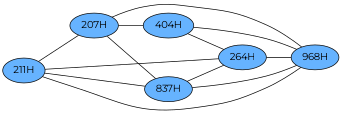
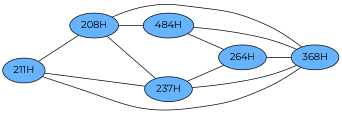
  graph {
    fontname=Montserrat
    rankdir=LR
    node [fillcolor="#66B3FF" fontname=Montserrat style=radial]
    edge [fontname=Montserrat penwidth=1]
-   "207H"
-   "368H" [label="968H"]
-   "404H"
-   "237H" [label="837H"]
+   "207H" [label="208H"]
+   "368H"
+   "404H" [label="484H"]
+   "237H"
    n5 [label="264H"]
    "211H"
    "207H" -- "368H"
    "207H" -- "404H"
    "207H" -- "237H"
    "404H" -- "368H"
    "404H" -- n5
    "237H" -- "368H"
    "237H" -- n5
    n5 -- "368H"
    "211H" -- "207H"
    "211H" -- "368H"
    "211H" -- "237H"
-   "211H" -- n5
  }
